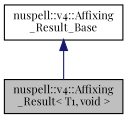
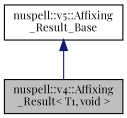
  digraph {
    fontname="Playfair Display"
    node [color=black fontname="Playfair Display" fontsize=10 shape=record style=filled]
    n1 [fillcolor=grey75 fontcolor=black height=0.2 label="nuspell::v4::Affixing\l_Result\< T1, void \>" width=0.4]
-   n2 [fillcolor=white height=0.2 label="nuspell::v4::Affixing\l_Result_Base" width=0.4]
+   n2 [fillcolor=white height=0.2 label="nuspell::v5::Affixing\l_Result_Base" width=0.4]
    n2 -> n1 [color=midnightblue dir=back fontname="Playfair Display" fontsize=10 labelfontname=Helvetica labelfontsize=10 style=solid]
  }
